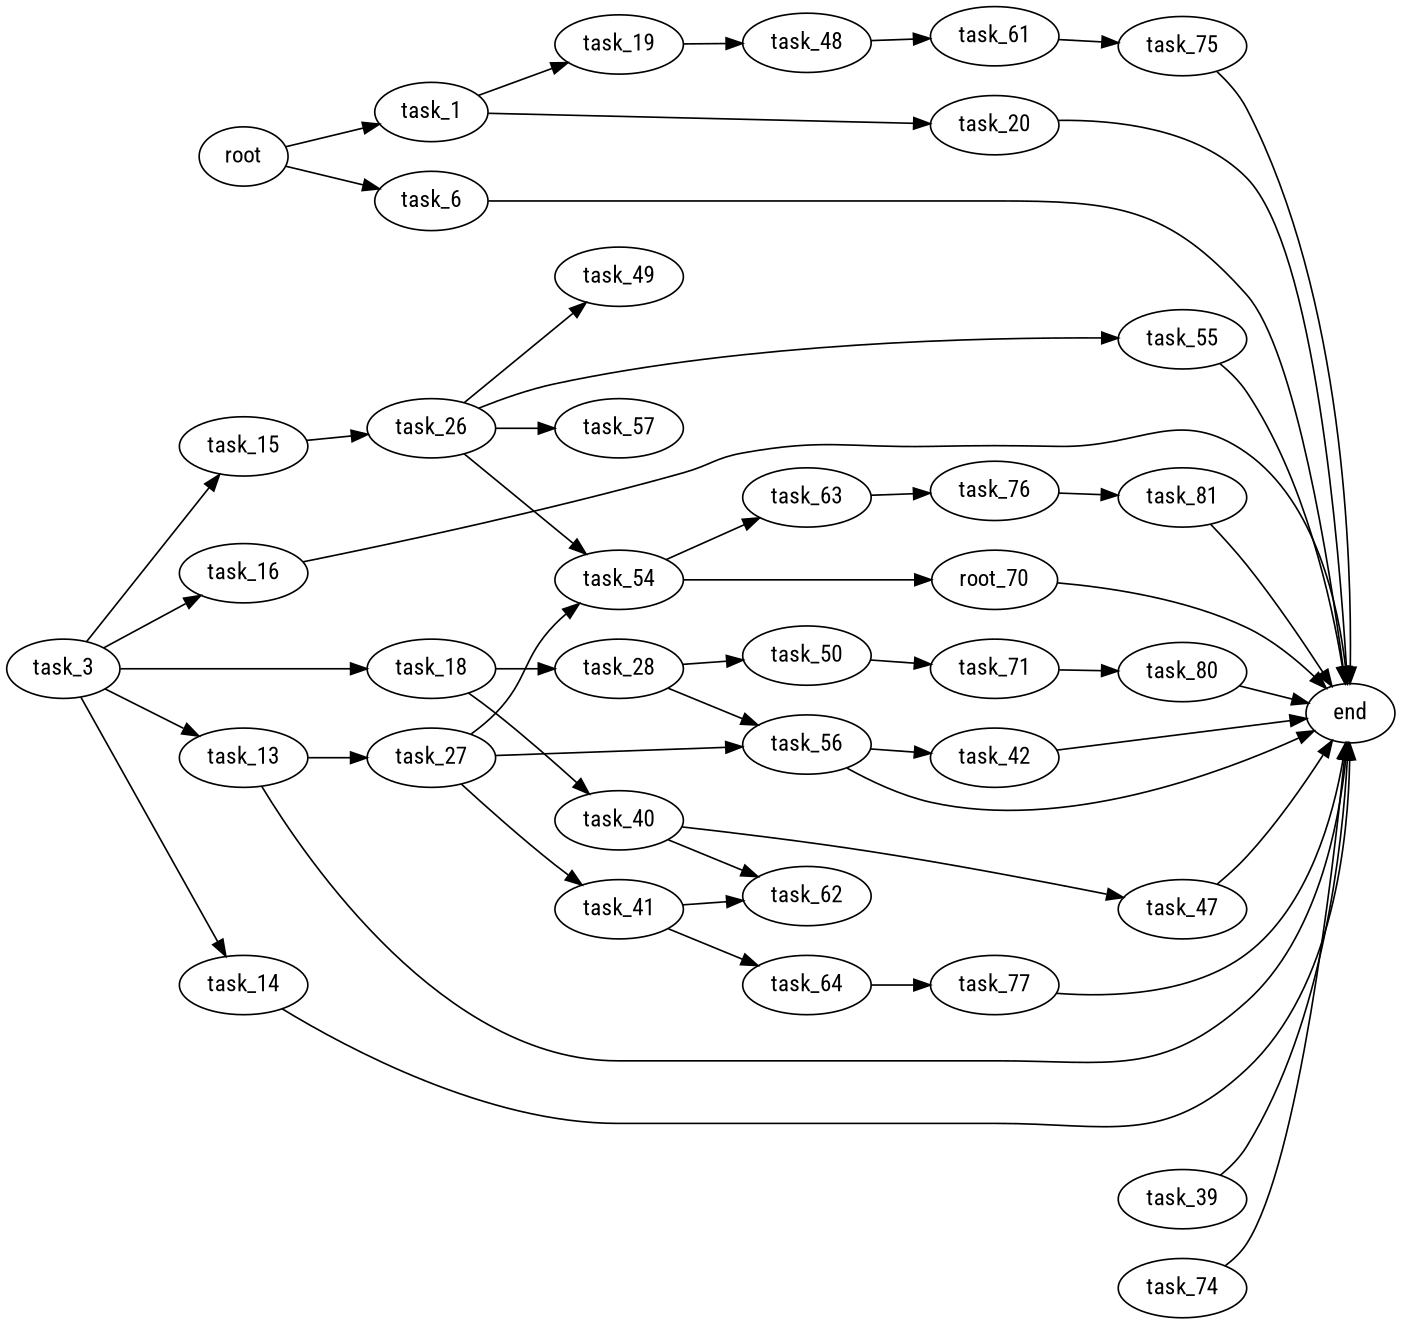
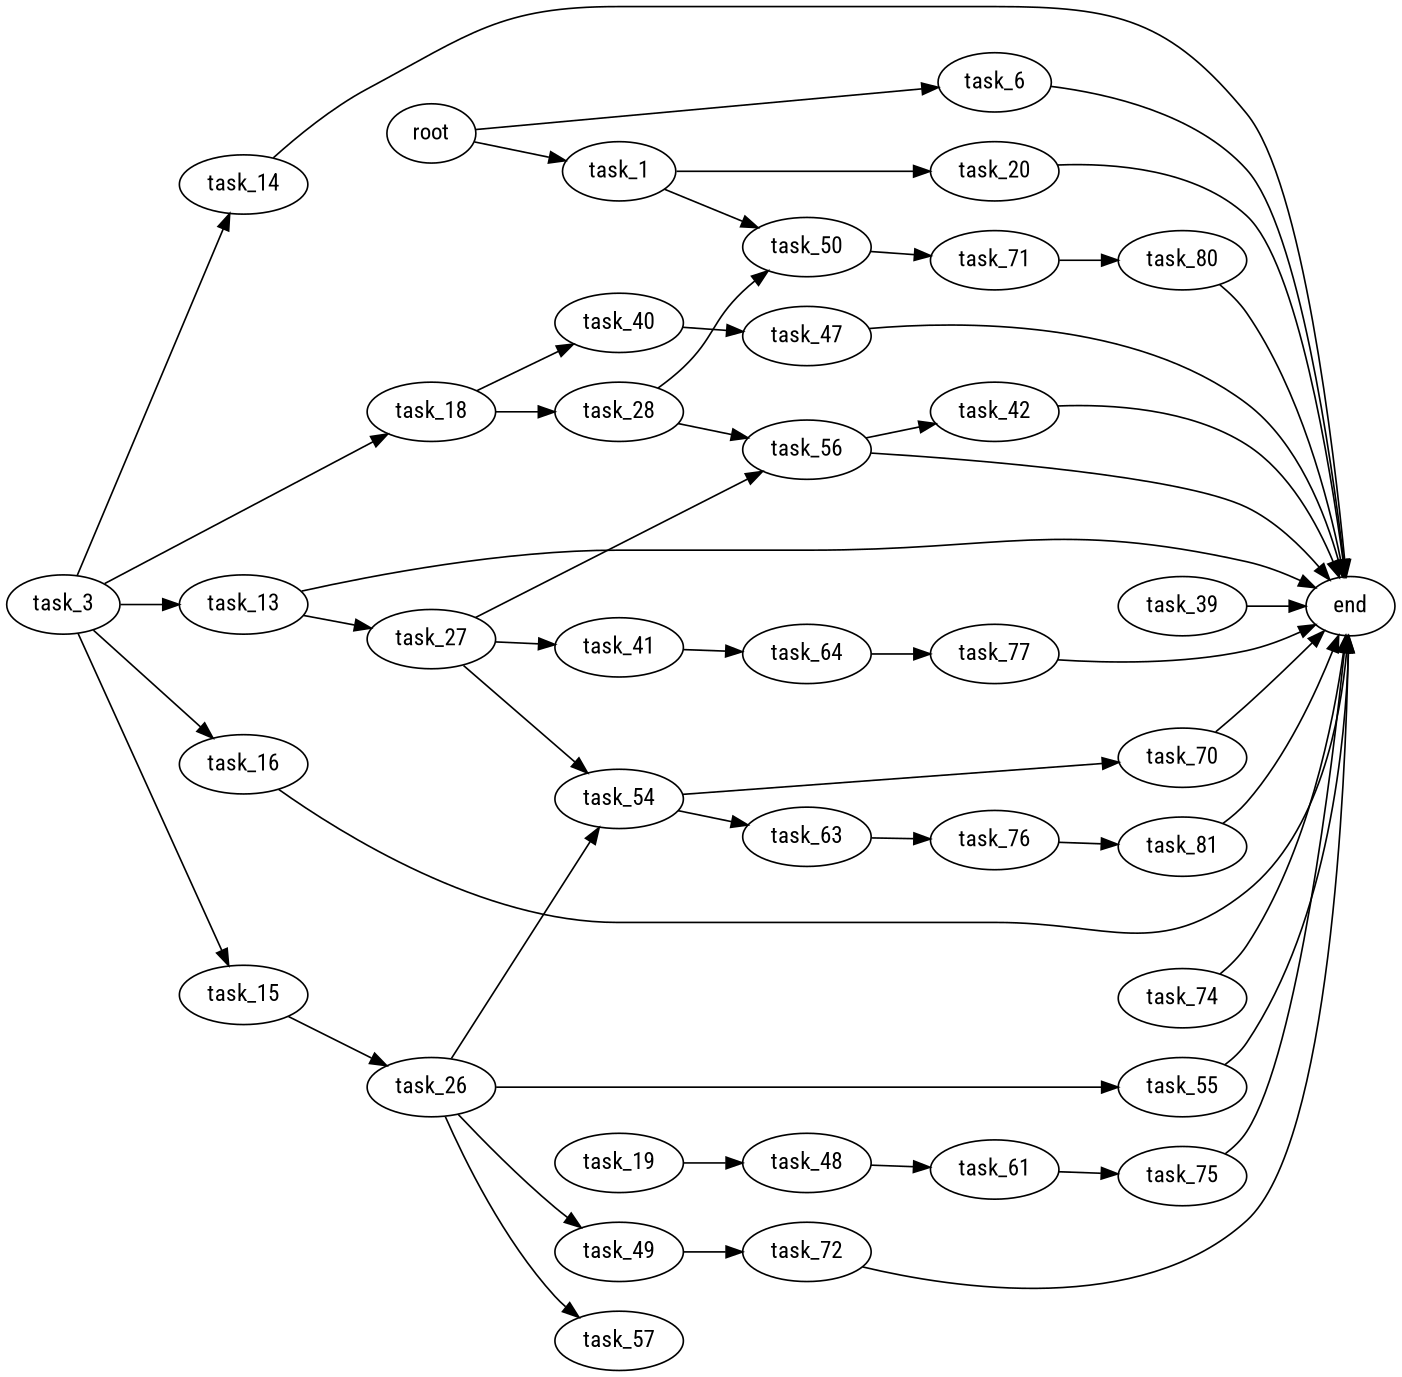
  digraph {
    fontname="Roboto Condensed"
    rankdir=LR
    node [fontname="Roboto Condensed"]
    edge [fontname="Roboto Condensed"]
    root
    task_1
    n3 [label=task_6]
    task_19
    task_20
    end
    task_3
    task_13
    task_14
    task_15
    task_16
    task_18
    task_48
    task_27
    task_26
    task_28
    task_40
    task_54
    task_41
    task_56
    task_61
    task_49
    task_55
    task_57
    task_50
    task_47
-   task_62
    task_39
    task_63
-   task_70 [label=root_70]
+   task_70
    task_64
    task_42
+   task_72
    task_71
    task_75
    task_76
    task_74
    task_77
    task_80
    task_81
    root -> task_1
    root -> n3
-   task_1 -> task_19
+   task_1 -> task_50
    task_1 -> task_20
    n3 -> end
    task_19 -> task_48
    task_20 -> end
    task_3 -> task_13
    task_3 -> task_14
    task_3 -> task_15
    task_3 -> task_16
    task_3 -> task_18
    task_13 -> end
    task_13 -> task_27
    task_14 -> end
    task_15 -> task_26
    task_16 -> end
    task_18 -> task_28
    task_18 -> task_40
    task_48 -> task_61
    task_27 -> task_54
    task_27 -> task_41
    task_27 -> task_56
    task_26 -> task_54
    task_26 -> task_49
    task_26 -> task_55
    task_26 -> task_57
    task_28 -> task_56
    task_28 -> task_50
    task_40 -> task_47
-   task_40 -> task_62
    task_54 -> task_63
    task_54 -> task_70
-   task_41 -> task_62
    task_41 -> task_64
    task_56 -> end
    task_56 -> task_42
    task_61 -> task_75
+   task_49 -> task_72
    task_55 -> end
    task_50 -> task_71
    task_47 -> end
    task_39 -> end
    task_63 -> task_76
    task_70 -> end
    task_64 -> task_77
    task_42 -> end
+   task_72 -> end
    task_71 -> task_80
    task_75 -> end
    task_76 -> task_81
    task_74 -> end
    task_77 -> end
    task_80 -> end
    task_81 -> end
  }
